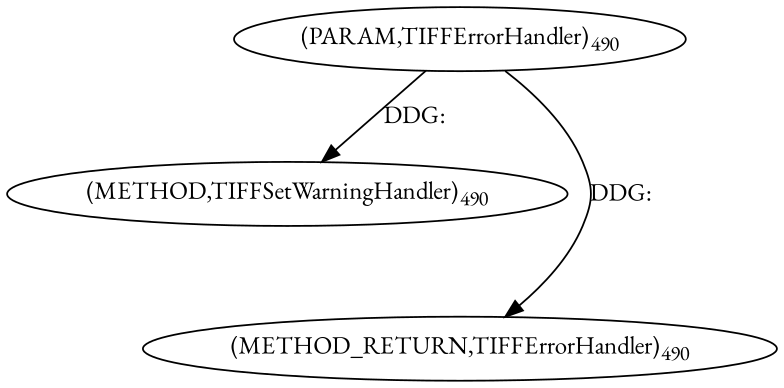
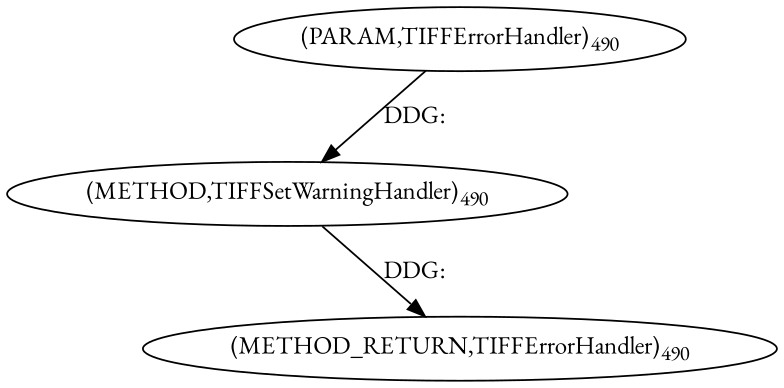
  digraph {
    fontname="EB Garamond"
    node [fontname="EB Garamond"]
    edge [fontname="EB Garamond"]
    n1 [label=<(METHOD,TIFFSetWarningHandler)<SUB>490</SUB>>]
    n2 [label=<(PARAM,TIFFErrorHandler)<SUB>490</SUB>>]
    n3 [label=<(METHOD_RETURN,TIFFErrorHandler)<SUB>490</SUB>>]
    n2 -> n1 [label="DDG: "]
-   n2 -> n3 [label="DDG: "]
+   n1 -> n3 [label="DDG: "]
  }
